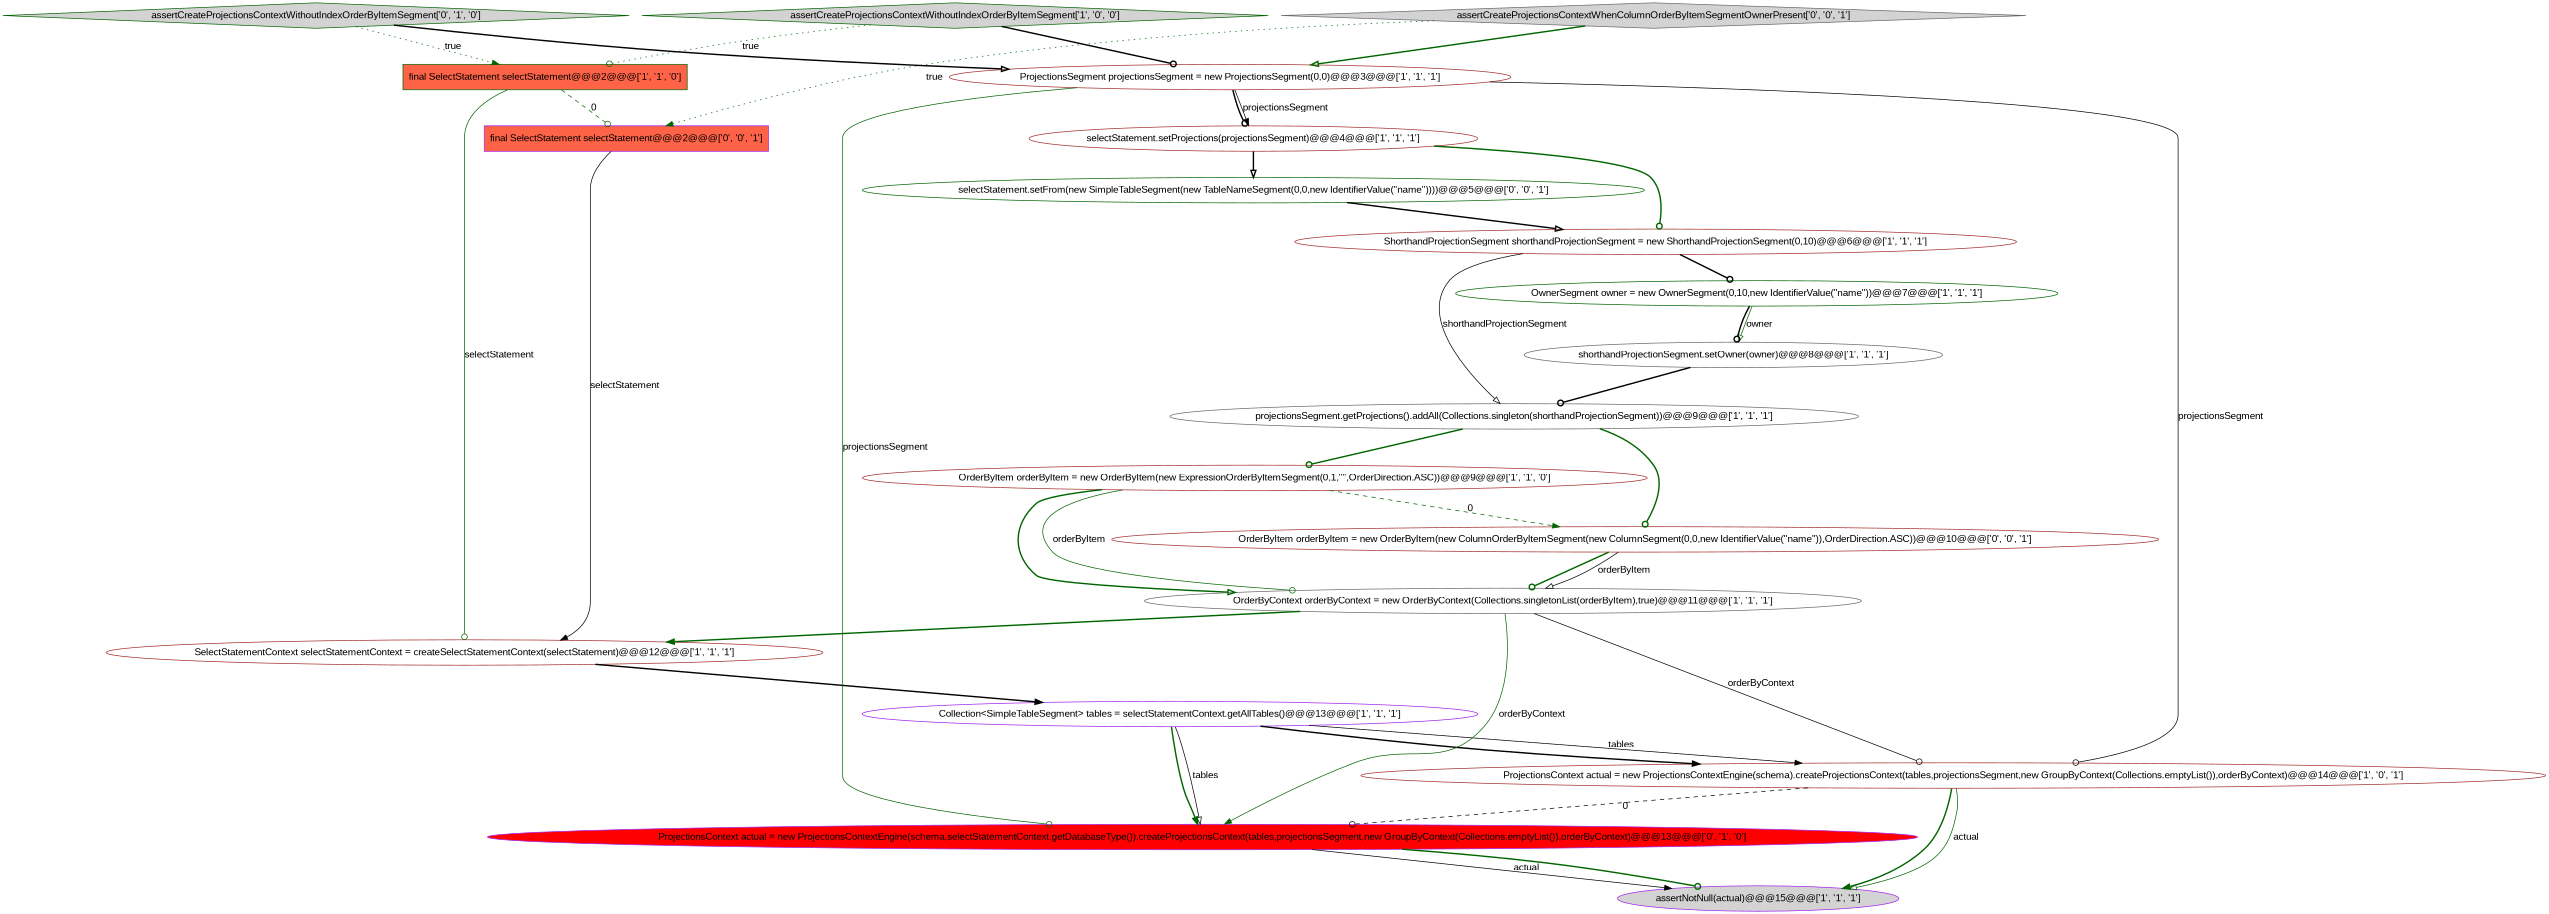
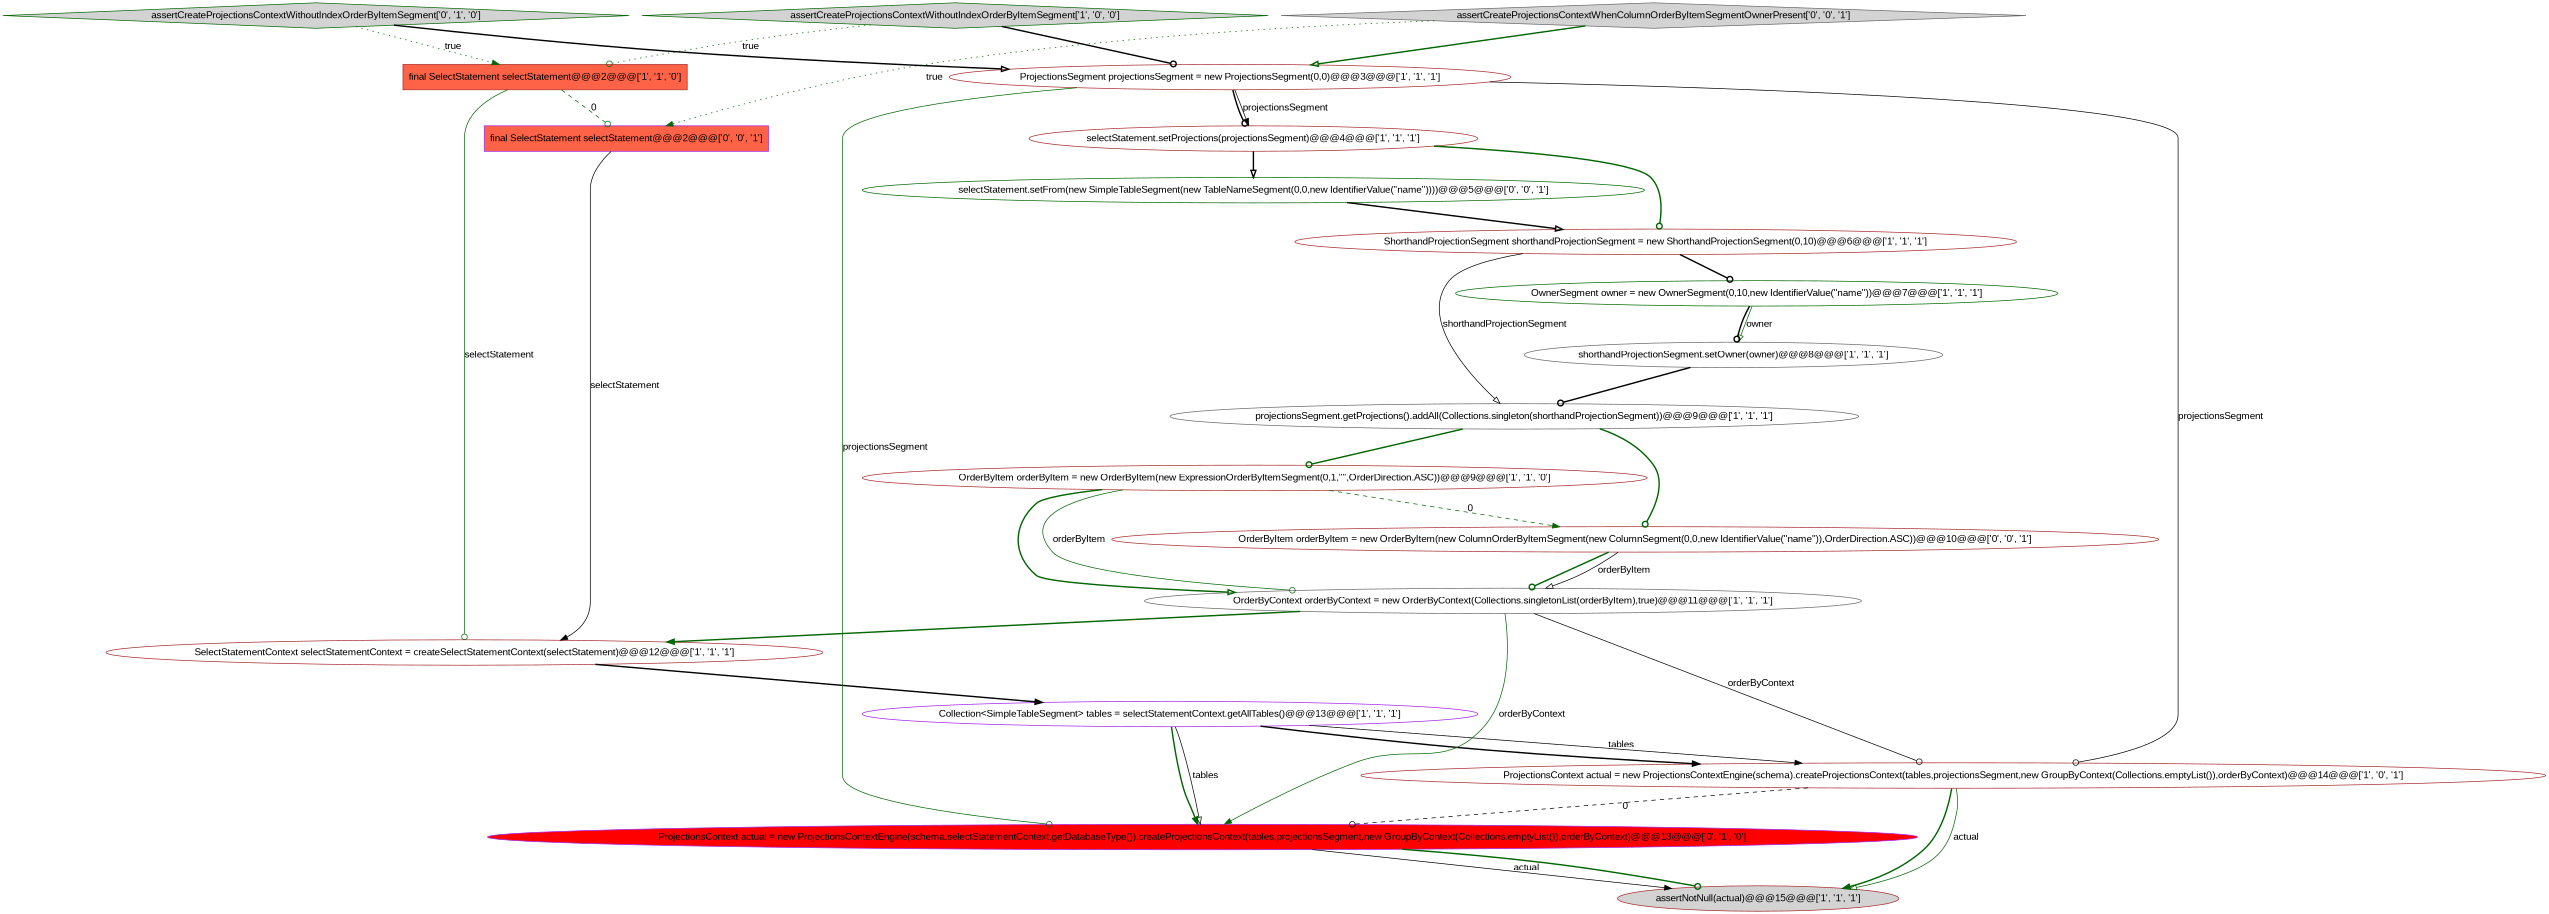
  digraph {
    fontname="Liberation Sans"
    node [color=brown fillcolor=white fontname="Liberation Sans" shape=ellipse style=filled]
    edge [arrowhead=odot color=darkgreen fontname="Liberation Sans" style=bold]
    n1 [color=purple label="Collection<SimpleTableSegment> tables = selectStatementContext.getAllTables()@@@13@@@['1', '1', '1']"]
    n2 [color=purple fillcolor=red label="ProjectionsContext actual = new ProjectionsContextEngine(schema,selectStatementContext.getDatabaseType()).createProjectionsContext(tables,projectionsSegment,new GroupByContext(Collections.emptyList()),orderByContext)@@@13@@@['0', '1', '0']"]
    n3 [label="ProjectionsContext actual = new ProjectionsContextEngine(schema).createProjectionsContext(tables,projectionsSegment,new GroupByContext(Collections.emptyList()),orderByContext)@@@14@@@['1', '0', '1']"]
-   n4 [color=purple fillcolor=lightgray label="assertNotNull(actual)@@@15@@@['1', '1', '1']"]
+   n4 [fillcolor=lightgray label="assertNotNull(actual)@@@15@@@['1', '1', '1']"]
    n5 [color=gray40 label="projectionsSegment.getProjections().addAll(Collections.singleton(shorthandProjectionSegment))@@@9@@@['1', '1', '1']"]
    n6 [label="OrderByItem orderByItem = new OrderByItem(new ExpressionOrderByItemSegment(0,1,\"\",OrderDirection.ASC))@@@9@@@['1', '1', '0']"]
    n7 [label="OrderByItem orderByItem = new OrderByItem(new ColumnOrderByItemSegment(new ColumnSegment(0,0,new IdentifierValue(\"name\")),OrderDirection.ASC))@@@10@@@['0', '0', '1']"]
    n8 [color=gray40 label="OrderByContext orderByContext = new OrderByContext(Collections.singletonList(orderByItem),true)@@@11@@@['1', '1', '1']"]
    n9 [color=purple fillcolor=tomato label="final SelectStatement selectStatement@@@2@@@['0', '0', '1']" shape=box]
    n10 [label="SelectStatementContext selectStatementContext = createSelectStatementContext(selectStatement)@@@12@@@['1', '1', '1']"]
    n11 [color=darkgreen label="selectStatement.setFrom(new SimpleTableSegment(new TableNameSegment(0,0,new IdentifierValue(\"name\"))))@@@5@@@['0', '0', '1']"]
    n12 [label="ShorthandProjectionSegment shorthandProjectionSegment = new ShorthandProjectionSegment(0,10)@@@6@@@['1', '1', '1']"]
    n13 [color=darkgreen label="OwnerSegment owner = new OwnerSegment(0,10,new IdentifierValue(\"name\"))@@@7@@@['1', '1', '1']"]
    n14 [label="ProjectionsSegment projectionsSegment = new ProjectionsSegment(0,0)@@@3@@@['1', '1', '1']"]
    n15 [label="selectStatement.setProjections(projectionsSegment)@@@4@@@['1', '1', '1']"]
    n16 [color=gray40 fillcolor=lightgray label="assertCreateProjectionsContextWhenColumnOrderByItemSegmentOwnerPresent['0', '0', '1']" shape=diamond]
    n17 [color=darkgreen fillcolor=lightgray label="assertCreateProjectionsContextWithoutIndexOrderByItemSegment['1', '0', '0']" shape=diamond]
-   n18 [color=darkgreen fillcolor=tomato label="final SelectStatement selectStatement@@@2@@@['1', '1', '0']" shape=box]
+   n18 [fillcolor=tomato label="final SelectStatement selectStatement@@@2@@@['1', '1', '0']" shape=box]
    n19 [color=gray40 label="shorthandProjectionSegment.setOwner(owner)@@@8@@@['1', '1', '1']"]
    n20 [color=darkgreen fillcolor=lightgray label="assertCreateProjectionsContextWithoutIndexOrderByItemSegment['0', '1', '0']" shape=diamond]
    n1 -> n2 [arrowhead=onormal color=black label=tables style=solid]
    n1 -> n2 [arrowhead=normal]
    n1 -> n3 [arrowhead=normal color=black]
    n1 -> n3 [arrowhead=normal color=black label=tables style=solid]
    n2 -> n4 [arrowhead=normal color=black label=actual style=solid]
    n2 -> n4
    n3 -> n2 [color=black label=0 style=dashed]
    n3 -> n4 [arrowhead=normal]
    n3 -> n4 [arrowhead=onormal label=actual style=solid]
    n5 -> n6
    n5 -> n7
    n6 -> n7 [arrowhead=normal label=0 style=dashed]
    n6 -> n8 [arrowhead=onormal]
    n6 -> n8 [label=orderByItem style=solid]
    n7 -> n8
    n7 -> n8 [arrowhead=onormal color=black label=orderByItem style=solid]
    n8 -> n2 [arrowhead=normal label=orderByContext style=solid]
    n8 -> n3 [color=black label=orderByContext style=solid]
    n8 -> n10 [arrowhead=normal]
    n9 -> n10 [arrowhead=normal color=black label=selectStatement style=solid]
    n10 -> n1 [arrowhead=normal color=black]
    n11 -> n12 [arrowhead=onormal color=black]
    n12 -> n5 [arrowhead=onormal color=black label=shorthandProjectionSegment style=solid]
    n12 -> n13 [color=black]
    n13 -> n19 [arrowhead=onormal label=owner style=solid]
    n13 -> n19 [color=black]
    n14 -> n2 [label=projectionsSegment style=solid]
    n14 -> n3 [color=black label=projectionsSegment style=solid]
    n14 -> n15 [color=black]
    n14 -> n15 [arrowhead=normal color=black label=projectionsSegment style=solid]
    n15 -> n11 [arrowhead=onormal color=black]
    n15 -> n12
    n16 -> n9 [arrowhead=normal label=true style=dotted]
    n16 -> n14 [arrowhead=onormal]
    n17 -> n14 [color=black]
    n17 -> n18 [label=true style=dotted]
    n18 -> n9 [label=0 style=dashed]
    n18 -> n10 [label=selectStatement style=solid]
    n19 -> n5 [color=black]
    n20 -> n14 [arrowhead=onormal color=black]
    n20 -> n18 [arrowhead=normal label=true style=dotted]
  }
